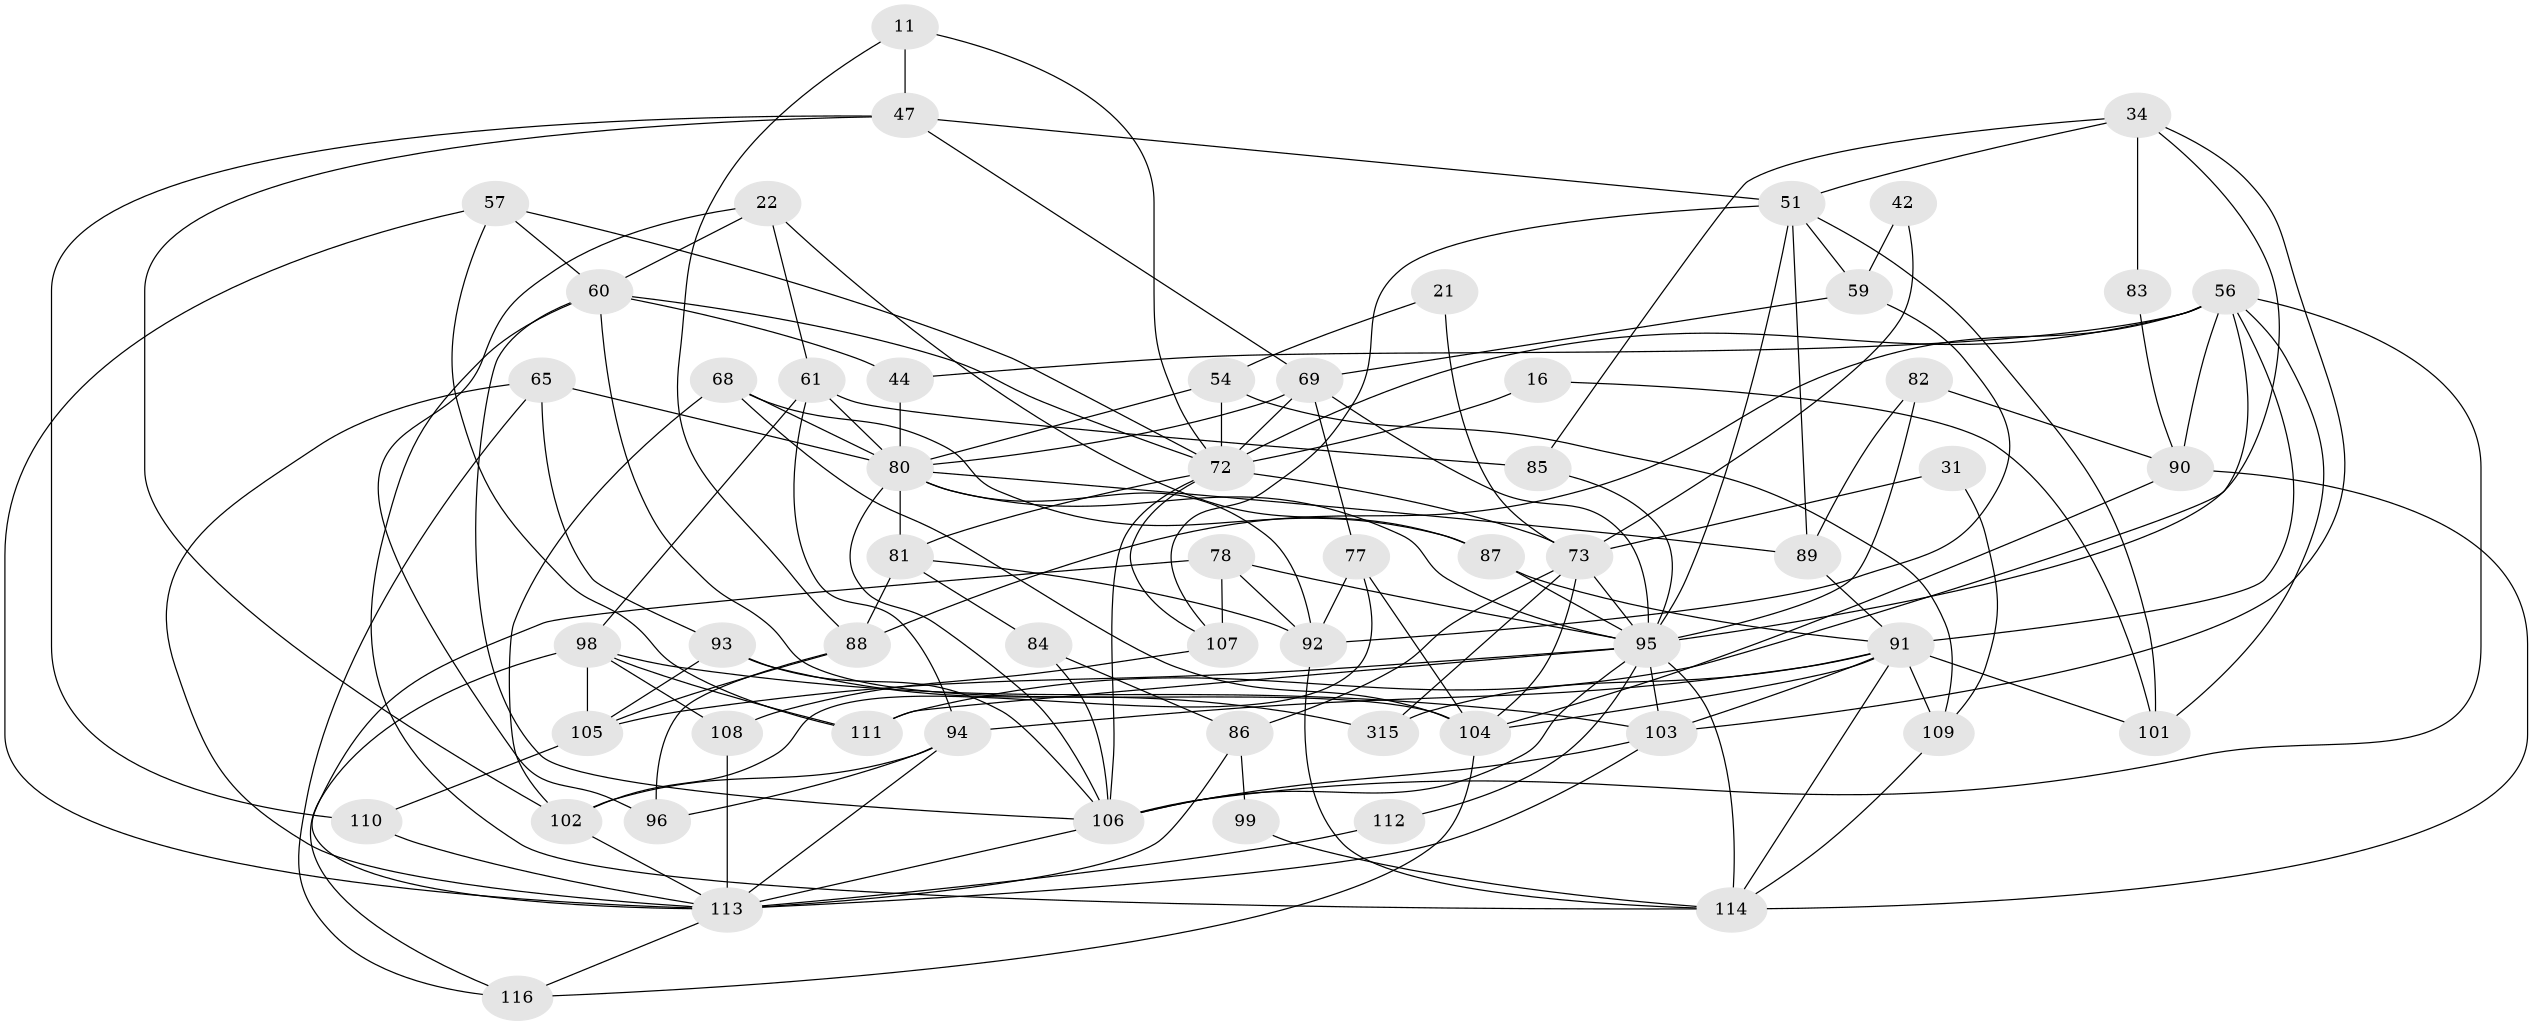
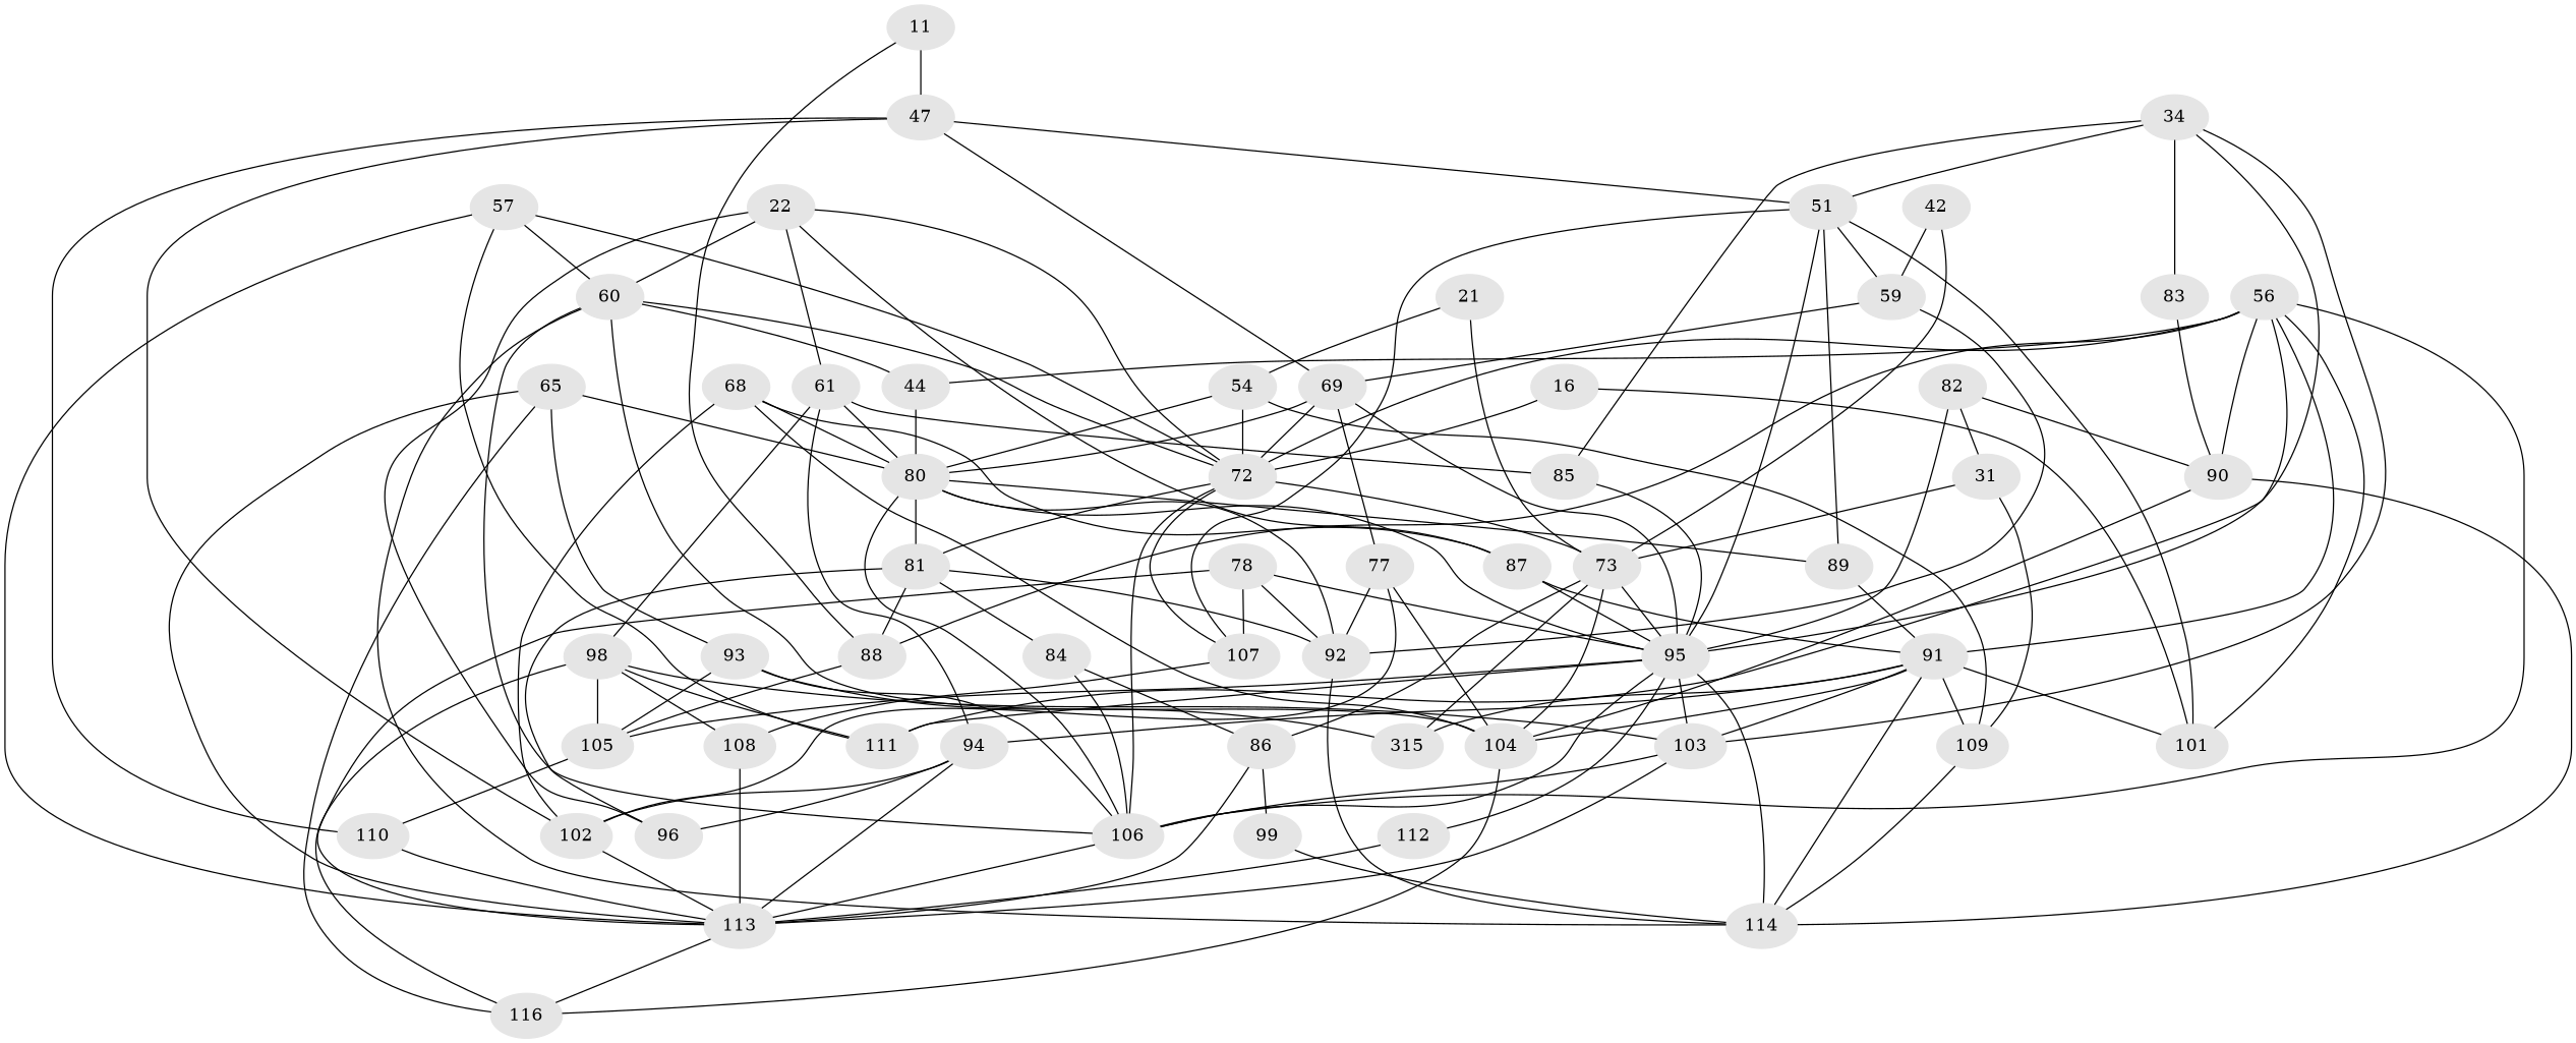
  graph {
    node [color=gray90 style=filled]
    47 [super="+32"]
    51 [super="+19"]
    69 [super="+48"]
    102
    110
    11
    72 [super="+35+37"]
    88 [super="+30"]
    73
    107 [super="+28"]
    106 [super="+36+62"]
    81 [super="+45"]
    96
    105
    16
    101
    21
    54
    109
    80 [super="+71+17"]
    95 [super="+43+76+49+66+53"]
    104 [super="+38+27"]
    86
    n24 [label=315]
    22 [super="+14"]
    60
    61 [super="+55"]
    87 [super="+23"]
    n29 [label=44 super="+13"]
    114 [super="+6"]
    85 [super="+75"]
    94 [super="+26"]
    98 [super="+1"]
    91 [super="+67+5+63"]
    31
    34 [super="+20"]
    83
    103 [super="+70"]
    59
    89 [super="+40"]
    90
    111
    112
    113 [super="+100+79"]
    42
    n46 [label=92 super="+92+58"]
    77
    108 [super="+64"]
    56 [super="+46"]
    57 [super="+12"]
    116
    65
    93
    68
    84 [super="+10"]
    99
    78 [super="+4"]
    82
    47 -- 51
    47 -- 69
    47 -- 102
    47 -- 110
    51 -- 107
    51 -- 101
    51 -- 95
    51 -- 59
    51 -- 89 [weight=2]
    69 -- 72 [weight=4]
    69 -- 80 [weight=2]
    69 -- 95 [weight=3]
    69 -- 77
    102 -- 113
    110 -- 113
    11 -- 47
-   11 -- 72
+   22 -- 72
    11 -- 88
    72 -- 73
    72 -- 107
    72 -- 106
    72 -- 81
-   88 -- 96
+   81 -- 96
    88 -- 105
    73 -- 95
    73 -- 104
    73 -- 86
    73 -- n24
    107 -- 108 [weight=2]
    106 -- 113 [weight=2]
    81 -- 88
    81 -- n46
    81 -- 84 [weight=2]
    105 -- 110
    16 -- 72
    16 -- 101
    21 -- 73
    21 -- 54
    54 -- 72
    54 -- 109
    54 -- 80
    109 -- 114
    80 -- 106
    80 -- 81 [weight=2]
    80 -- 95
    80 -- 89
    80 -- n46 [weight=2]
    95 -- 106
    95 -- 105
    95 -- 114 [weight=2]
    95 -- 103
    95 -- 111
    95 -- 112
    104 -- 116
    86 -- 113
    86 -- 99
    22 -- 96
    22 -- 60 [weight=2]
    22 -- 61
    22 -- 87
    60 -- 72
    60 -- 106
    60 -- 104
    60 -- n29 [weight=2]
    60 -- 114
    61 -- 80
    61 -- 85
    61 -- 94
    61 -- 98
    87 -- 95
    87 -- 91
    n29 -- 80
    85 -- 95
    94 -- 102
    94 -- 96
    94 -- 113
    98 -- 105
    98 -- 103
    98 -- 111 [weight=2]
    98 -- 108
    98 -- 116
    91 -- 101 [weight=2]
    91 -- 109
    91 -- 104
    91 -- n24
    91 -- 114
    91 -- 94
    91 -- 103
    31 -- 73
    31 -- 109
    34 -- 51 [weight=2]
    34 -- 95
    34 -- 85
    34 -- 83
    34 -- 103 [weight=2]
    83 -- 90
    103 -- 106
    103 -- 113
    59 -- 69
    59 -- n46
    89 -- 91 [weight=3]
    90 -- 104
    90 -- 114
    112 -- 113
    113 -- 116
    42 -- 73
    42 -- 59
    n46 -- 114 [weight=2]
    77 -- 102
    77 -- 104
    77 -- n46
    108 -- 113 [weight=2]
    56 -- 72
    56 -- 88
    56 -- 106 [weight=2]
    56 -- 101
    56 -- n29 [weight=2]
    56 -- 91
    56 -- 90
    56 -- 111
    57 -- 72
    57 -- 60
    57 -- 111
    57 -- 113
    65 -- 80
    65 -- 113
    65 -- 116
    65 -- 93
    93 -- 106
    93 -- 105
    93 -- n24
    68 -- 102
    68 -- 80
    68 -- 104
    68 -- 87
    84 -- 106 [weight=3]
    84 -- 86
    99 -- 114
    78 -- 107
    78 -- 95
    78 -- 113
    78 -- n46
    82 -- 95
-   82 -- 89
+   82 -- 31
    82 -- 90
  }
